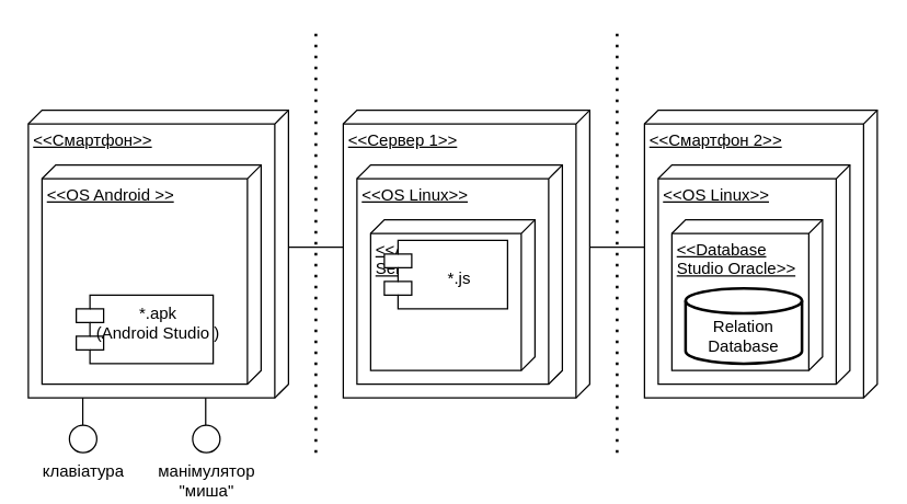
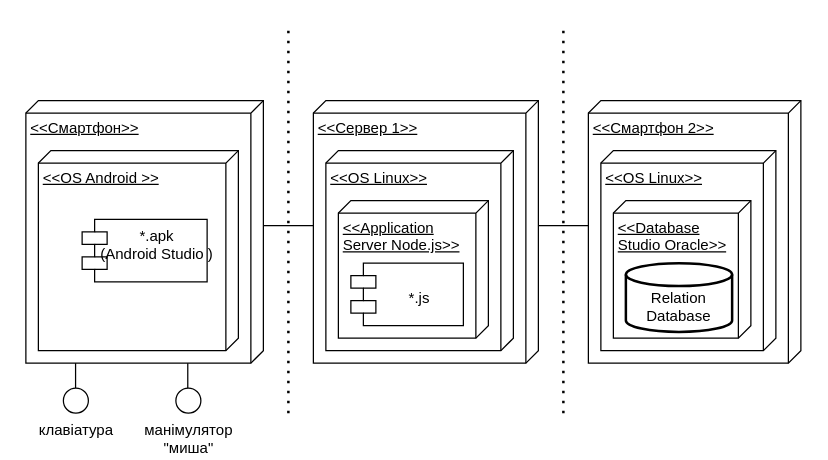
  <mxCell id="0" />
  <mxCell id="1" parent="0" />
  <mxCell id="2" value="&amp;lt;&amp;lt;Смартфон&amp;gt;&amp;gt;" style="verticalAlign=top;align=left;spacingTop=8;spacingLeft=2;spacingRight=12;shape=cube;size=10;direction=south;fontStyle=4;html=1;" parent="1" vertex="1"><mxGeometry x="20" y="80" width="190" height="210" as="geometry" /></mxCell>
  <mxCell id="3" value="&amp;lt;&amp;lt;OS Android &amp;gt;&amp;gt;" style="verticalAlign=top;align=left;spacingTop=8;spacingLeft=2;spacingRight=12;shape=cube;size=10;direction=south;fontStyle=4;html=1;" parent="1" vertex="1"><mxGeometry x="30" y="120" width="160" height="160" as="geometry" /></mxCell>
  <mxCell id="4" value="&amp;lt;&amp;lt;Cервер 1&amp;gt;&amp;gt;" style="verticalAlign=top;align=left;spacingTop=8;spacingLeft=2;spacingRight=12;shape=cube;size=10;direction=south;fontStyle=4;html=1;" parent="1" vertex="1"><mxGeometry x="250" y="80" width="180" height="210" as="geometry" /></mxCell>
- <mxCell id="5" value="*.apk&#10;(Android Studio )" style="shape=module;align=left;spacingLeft=20;align=center;verticalAlign=top;" parent="1" vertex="1"><mxGeometry x="55" y="215" width="100" height="50" as="geometry" /></mxCell>
+ <mxCell id="5" value="*.apk&#10;(Android Studio )" style="shape=module;align=left;spacingLeft=20;align=center;verticalAlign=top;" parent="1" vertex="1"><mxGeometry x="65" y="175" width="100" height="50" as="geometry" /></mxCell>
  <mxCell id="6" value="&amp;lt;&amp;lt;OS Linux&amp;gt;&amp;gt;" style="verticalAlign=top;align=left;spacingTop=8;spacingLeft=2;spacingRight=12;shape=cube;size=10;direction=south;fontStyle=4;html=1;" parent="1" vertex="1"><mxGeometry x="260" y="120" width="150" height="160" as="geometry" /></mxCell>
  <mxCell id="7" value="&amp;lt;&amp;lt;Application &lt;br&gt;Server Node.js&amp;gt;&amp;gt;" style="verticalAlign=top;align=left;spacingTop=8;spacingLeft=2;spacingRight=12;shape=cube;size=10;direction=south;fontStyle=4;html=1;" parent="1" vertex="1"><mxGeometry x="270" y="160" width="120" height="110" as="geometry" /></mxCell>
- <mxCell id="8" value="&#10;*.js" style="shape=module;align=left;spacingLeft=20;align=center;verticalAlign=top;" parent="1" vertex="1"><mxGeometry x="280" y="175" width="90" height="50" as="geometry" /></mxCell>
+ <mxCell id="8" value="&#10;*.js" style="shape=module;align=left;spacingLeft=20;align=center;verticalAlign=top;" parent="1" vertex="1"><mxGeometry x="280" y="210" width="90" height="50" as="geometry" /></mxCell>
  <mxCell id="9" value="&amp;lt;&amp;lt;Смартфон 2&amp;gt;&amp;gt;" style="verticalAlign=top;align=left;spacingTop=8;spacingLeft=2;spacingRight=12;shape=cube;size=10;direction=south;fontStyle=4;html=1;" parent="1" vertex="1"><mxGeometry x="470" y="80" width="170" height="210" as="geometry" /></mxCell>
  <mxCell id="10" value="&amp;lt;&amp;lt;OS Linux&amp;gt;&amp;gt;" style="verticalAlign=top;align=left;spacingTop=8;spacingLeft=2;spacingRight=12;shape=cube;size=10;direction=south;fontStyle=4;html=1;" parent="1" vertex="1"><mxGeometry x="480" y="120" width="140" height="160" as="geometry" /></mxCell>
  <mxCell id="11" value="&amp;lt;&amp;lt;Database &lt;br&gt;Studio Oracle&amp;gt;&amp;gt;" style="verticalAlign=top;align=left;spacingTop=8;spacingLeft=2;spacingRight=12;shape=cube;size=10;direction=south;fontStyle=4;html=1;" parent="1" vertex="1"><mxGeometry x="490" y="160" width="110" height="110" as="geometry" /></mxCell>
  <mxCell id="12" value="&lt;br&gt;Relation&lt;br&gt;Database" style="strokeWidth=2;html=1;shape=mxgraph.flowchart.database;whiteSpace=wrap;" parent="1" vertex="1"><mxGeometry x="500" y="210" width="85" height="55" as="geometry" /></mxCell>
  <mxCell id="13" value="" style="endArrow=none;dashed=1;html=1;dashPattern=1 3;strokeWidth=2;rounded=0;" parent="1" edge="1"><mxGeometry width="50" height="50" relative="1" as="geometry"><mxPoint x="230" y="330" as="sourcePoint" /><mxPoint x="230" y="20" as="targetPoint" /></mxGeometry></mxCell>
  <mxCell id="14" value="" style="endArrow=none;dashed=1;html=1;dashPattern=1 3;strokeWidth=2;rounded=0;" parent="1" edge="1"><mxGeometry width="50" height="50" relative="1" as="geometry"><mxPoint x="450" y="330" as="sourcePoint" /><mxPoint x="450" y="20" as="targetPoint" /></mxGeometry></mxCell>
  <mxCell id="15" value="" style="endArrow=none;html=1;rounded=0;entryX=0;entryY=0;entryDx=100;entryDy=0;entryPerimeter=0;" parent="1" target="2" edge="1"><mxGeometry width="50" height="50" relative="1" as="geometry"><mxPoint x="250" y="180" as="sourcePoint" /><mxPoint x="330" y="160" as="targetPoint" /></mxGeometry></mxCell>
  <mxCell id="16" value="" style="endArrow=none;html=1;rounded=0;entryX=0;entryY=0;entryDx=100;entryDy=0;entryPerimeter=0;" parent="1" edge="1"><mxGeometry width="50" height="50" relative="1" as="geometry"><mxPoint x="470" y="180" as="sourcePoint" /><mxPoint x="430" y="180" as="targetPoint" /></mxGeometry></mxCell>
  <mxCell id="17" value="" style="endArrow=none;html=1;rounded=0;" parent="1" edge="1"><mxGeometry width="50" height="50" relative="1" as="geometry"><mxPoint x="59.76" y="290" as="sourcePoint" /><mxPoint x="59.76" y="310" as="targetPoint" /></mxGeometry></mxCell>
  <mxCell id="18" value="" style="endArrow=none;html=1;rounded=0;" parent="1" edge="1"><mxGeometry width="50" height="50" relative="1" as="geometry"><mxPoint x="149.52" y="290" as="sourcePoint" /><mxPoint x="149.52" y="310" as="targetPoint" /></mxGeometry></mxCell>
  <mxCell id="19" value="клавіатура" style="verticalLabelPosition=bottom;verticalAlign=top;html=1;shape=mxgraph.flowchart.on-page_reference;" parent="1" vertex="1"><mxGeometry x="50" y="310" width="20" height="20" as="geometry" /></mxCell>
  <mxCell id="20" value="манімулятор&lt;br&gt;&quot;миша&quot;" style="verticalLabelPosition=bottom;verticalAlign=top;html=1;shape=mxgraph.flowchart.on-page_reference;" parent="1" vertex="1"><mxGeometry x="140" y="310" width="20" height="20" as="geometry" /></mxCell>
